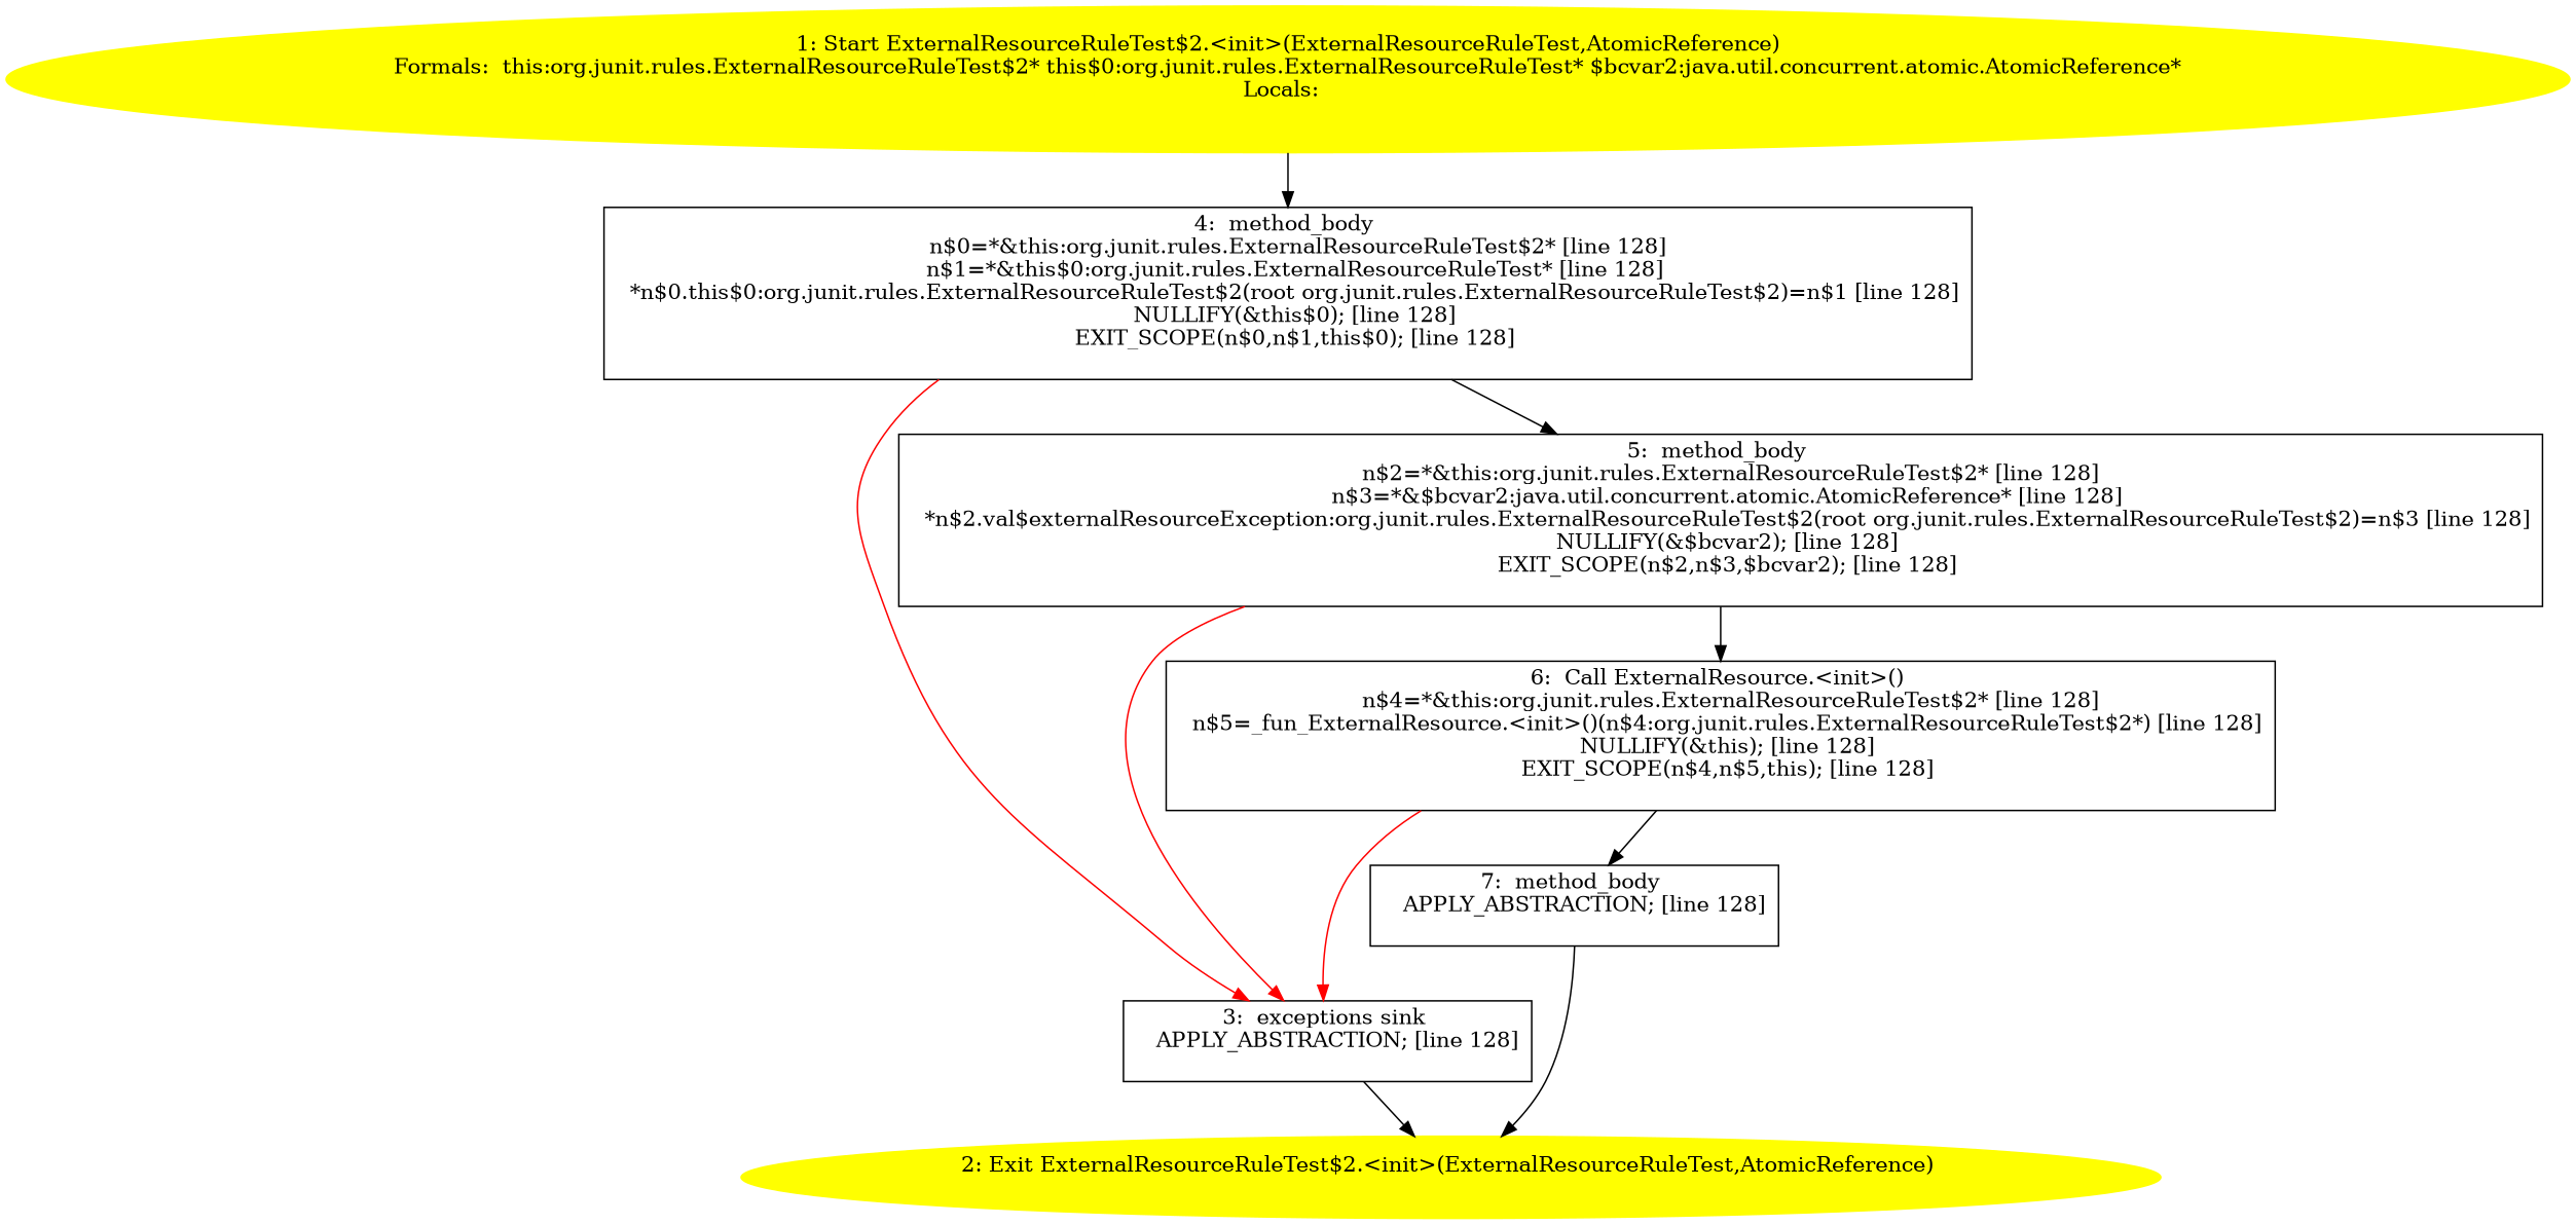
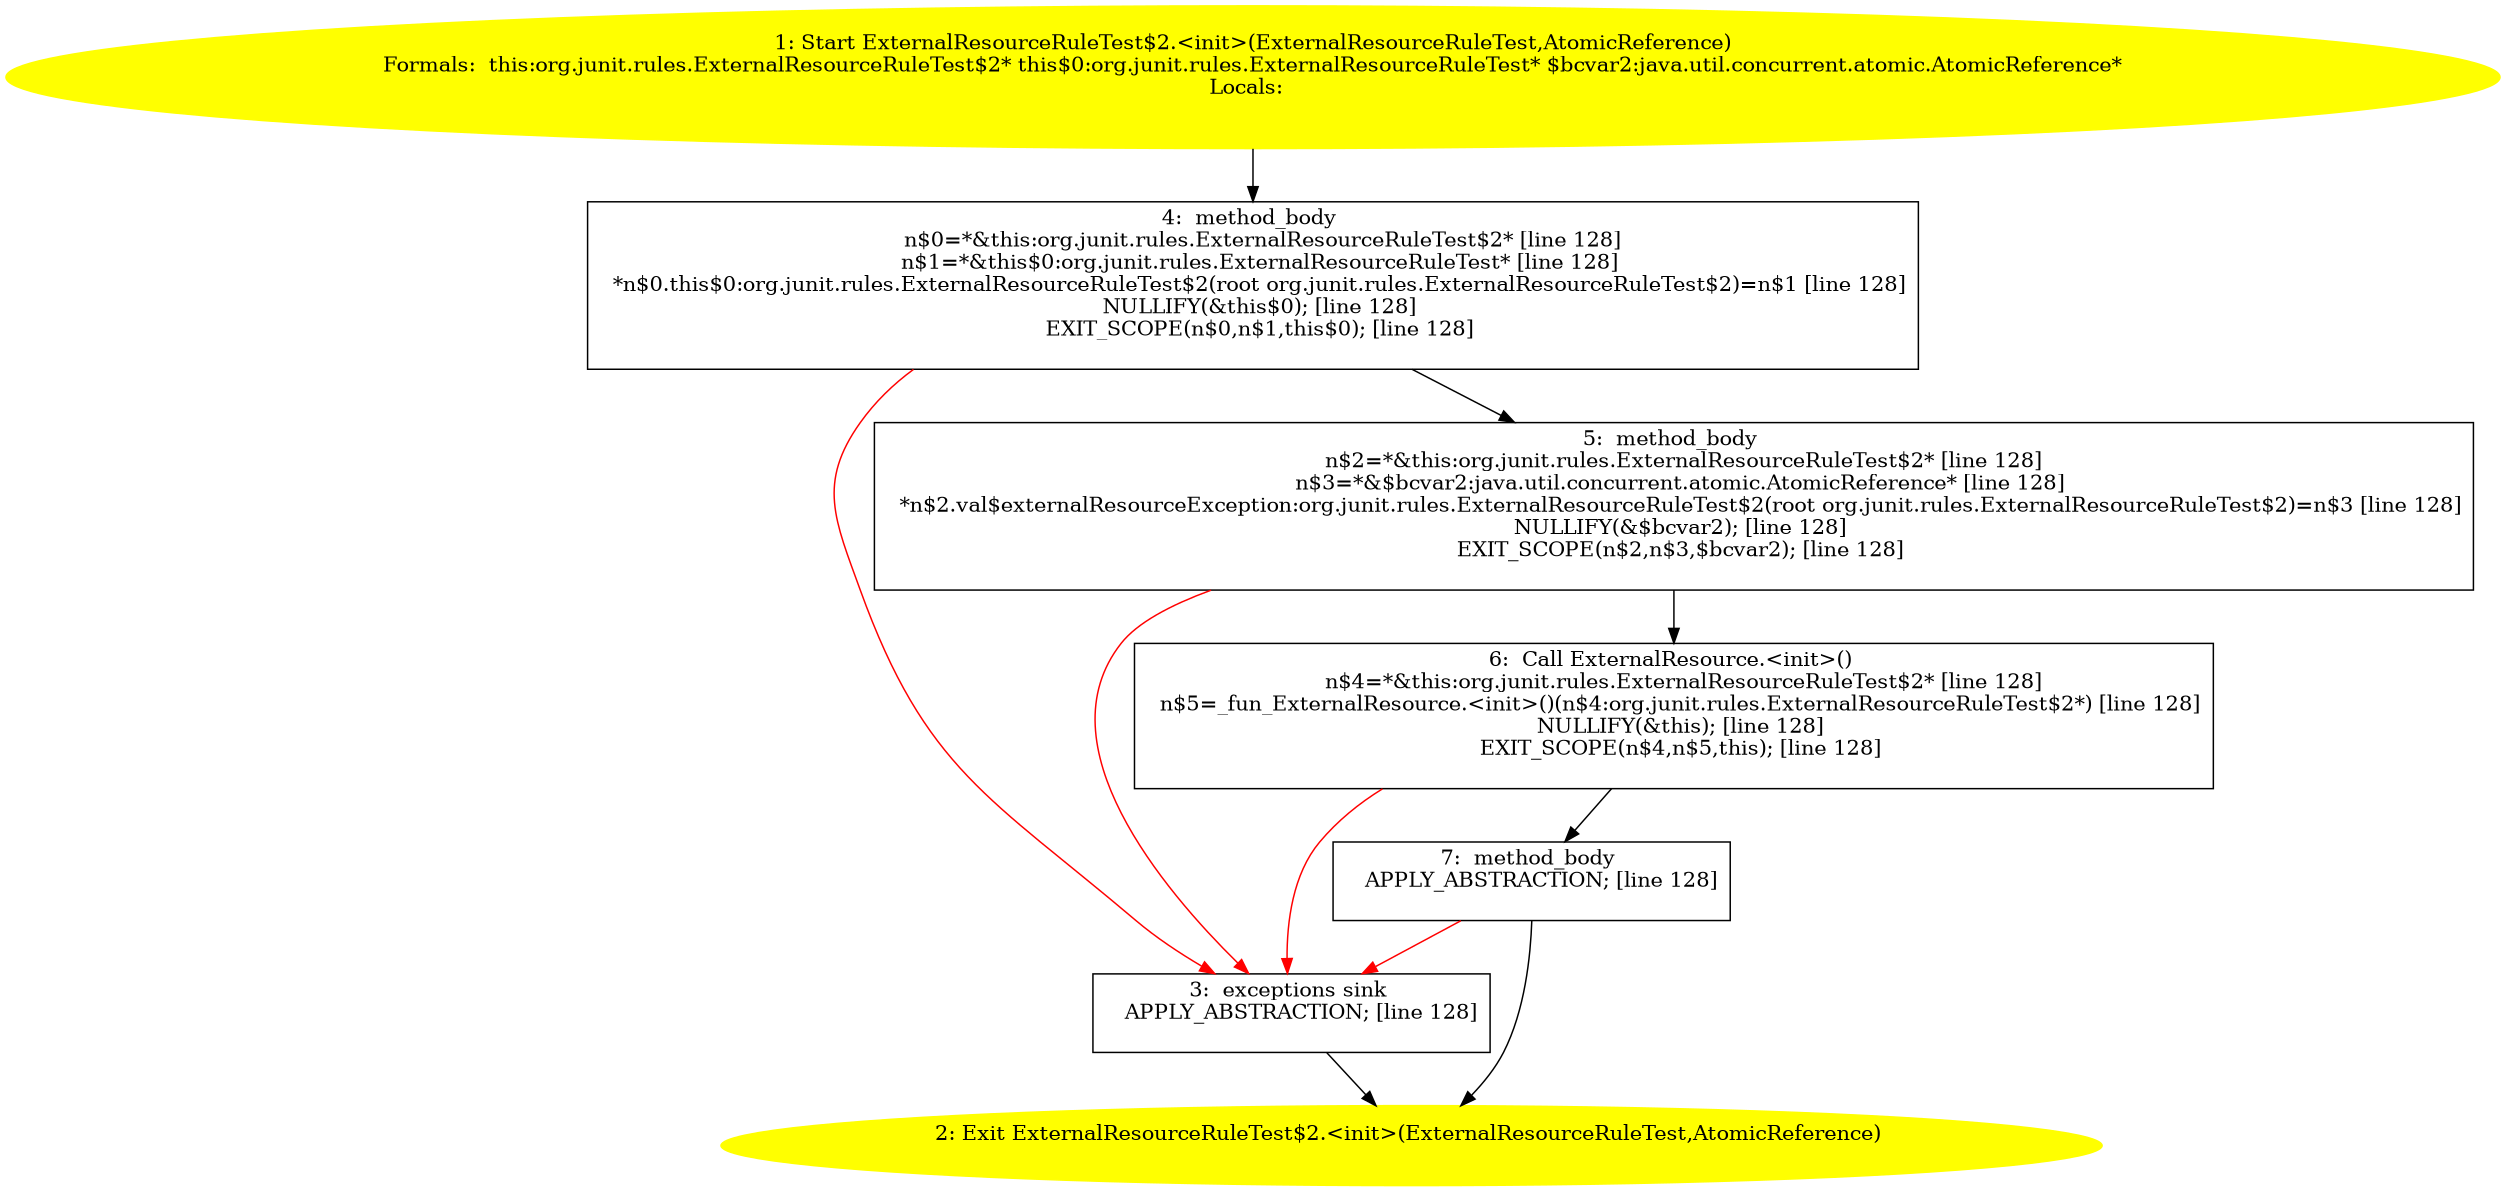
  digraph {
    node [shape=box]
    n1 [color=yellow label="1: Start ExternalResourceRuleTest$2.<init>(ExternalResourceRuleTest,AtomicReference)\nFormals:  this:org.junit.rules.ExternalResourceRuleTest$2* this$0:org.junit.rules.ExternalResourceRuleTest* $bcvar2:java.util.concurrent.atomic.AtomicReference*\nLocals:  \n  " style=filled shape=""]
    n2 [label="4:  method_body \n   n$0=*&this:org.junit.rules.ExternalResourceRuleTest$2* [line 128]\n  n$1=*&this$0:org.junit.rules.ExternalResourceRuleTest* [line 128]\n  *n$0.this$0:org.junit.rules.ExternalResourceRuleTest$2(root org.junit.rules.ExternalResourceRuleTest$2)=n$1 [line 128]\n  NULLIFY(&this$0); [line 128]\n  EXIT_SCOPE(n$0,n$1,this$0); [line 128]\n "]
    n3 [label="3:  exceptions sink \n   APPLY_ABSTRACTION; [line 128]\n "]
    n4 [label="5:  method_body \n   n$2=*&this:org.junit.rules.ExternalResourceRuleTest$2* [line 128]\n  n$3=*&$bcvar2:java.util.concurrent.atomic.AtomicReference* [line 128]\n  *n$2.val$externalResourceException:org.junit.rules.ExternalResourceRuleTest$2(root org.junit.rules.ExternalResourceRuleTest$2)=n$3 [line 128]\n  NULLIFY(&$bcvar2); [line 128]\n  EXIT_SCOPE(n$2,n$3,$bcvar2); [line 128]\n "]
    n5 [color=yellow label="2: Exit ExternalResourceRuleTest$2.<init>(ExternalResourceRuleTest,AtomicReference) \n  " style=filled shape=""]
    n6 [label="6:  Call ExternalResource.<init>() \n   n$4=*&this:org.junit.rules.ExternalResourceRuleTest$2* [line 128]\n  n$5=_fun_ExternalResource.<init>()(n$4:org.junit.rules.ExternalResourceRuleTest$2*) [line 128]\n  NULLIFY(&this); [line 128]\n  EXIT_SCOPE(n$4,n$5,this); [line 128]\n "]
    n7 [label="7:  method_body \n   APPLY_ABSTRACTION; [line 128]\n "]
    n1 -> n2
    n2 -> n3 [color=red]
    n2 -> n4
    n3 -> n5
    n4 -> n3 [color=red]
    n4 -> n6
    n6 -> n3 [color=red]
    n6 -> n7
+   n7 -> n3 [color=red]
    n7 -> n5
  }
